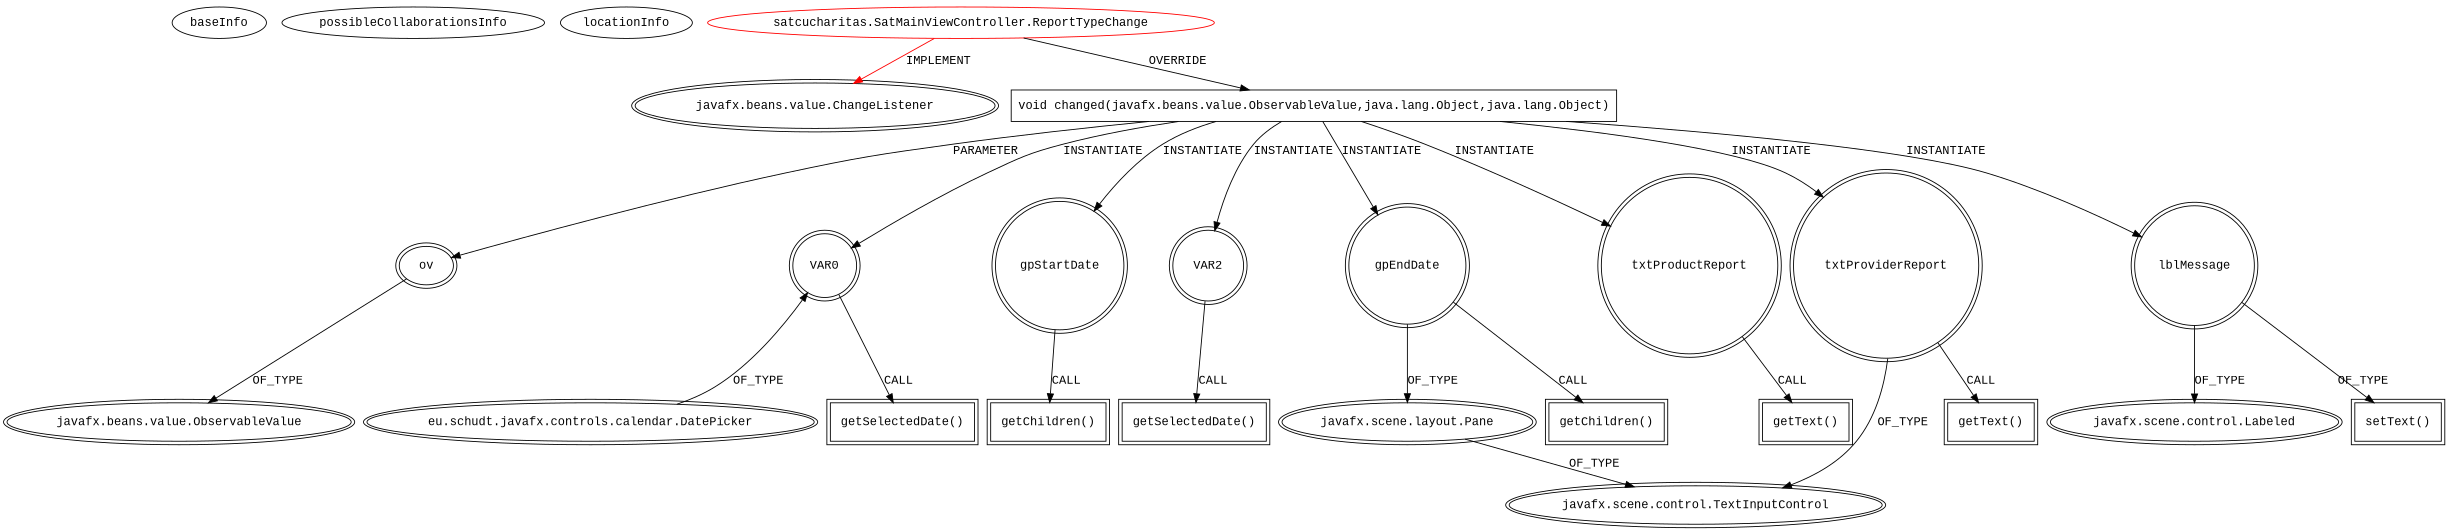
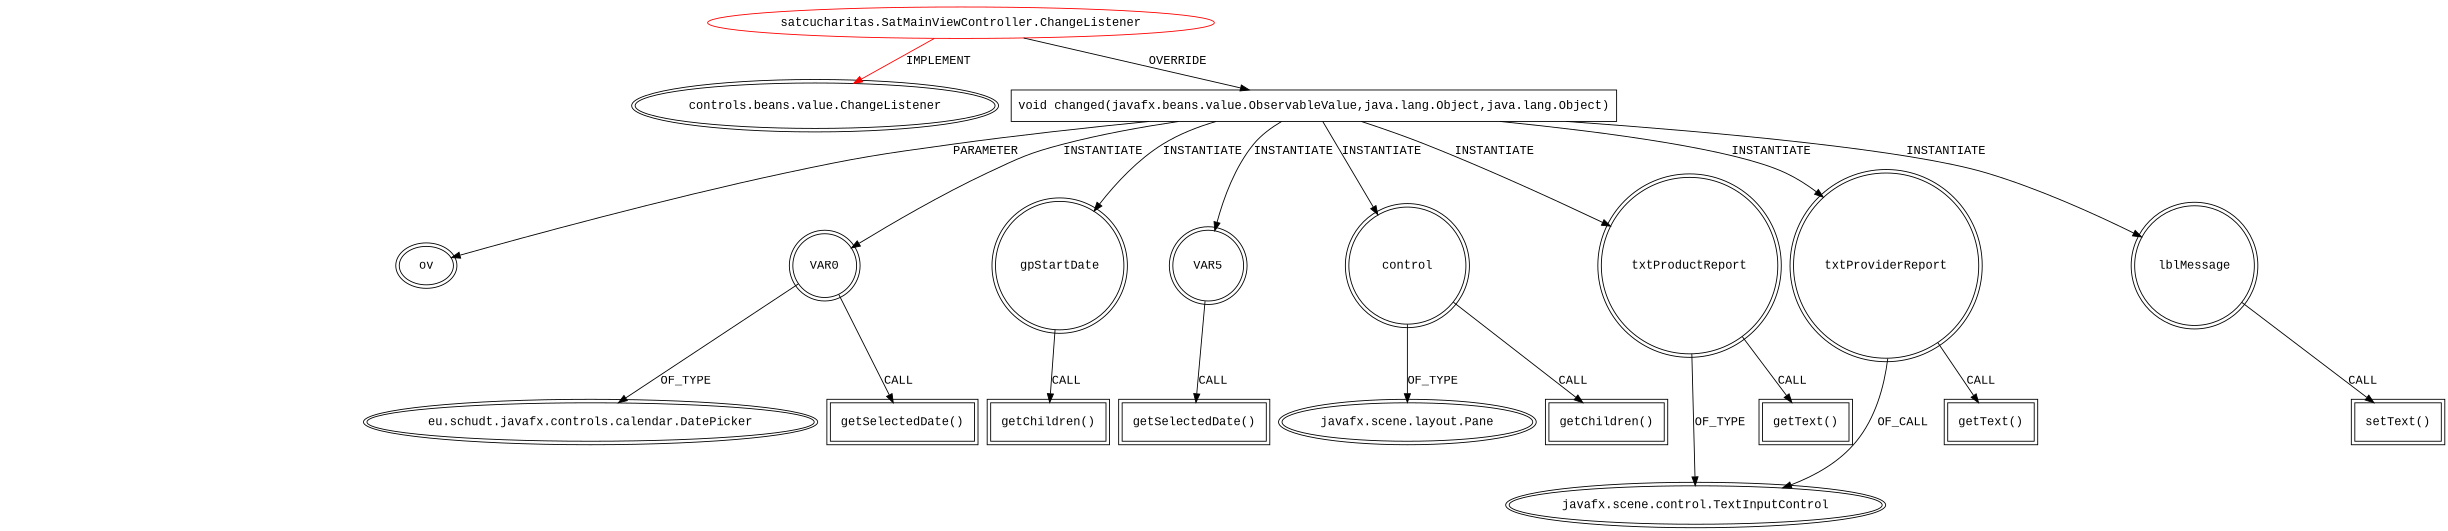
  digraph {
    fontname="Liberation Mono"
    node [fontname="Liberation Mono" isFrameworkType=true vertexType=VARIABLE_EXPRESION peripheries=2]
    edge [fontname="Liberation Mono"]
-   baseInfo [category=extension_graph graphId=1856 isAnonymous=false possibleRelation=false isFrameworkType="" vertexType="" peripheries=""]
-   possibleCollaborationsInfo [isFrameworkType="" vertexType="" peripheries=""]
-   locationInfo [contextSignature=ReportTypeChange filePath="/amr390-SAT/SAT-master/src/satcucharitas/SatMainViewController.java" graphId=1856 projectName="amr390-SAT" isFrameworkType="" vertexType="" peripheries=""]
-   n4 [color=red isFrameworkType=false label="satcucharitas.SatMainViewController.ReportTypeChange" vertexType=ROOT_CLIENT_CLASS_DECLARATION peripheries=""]
-   n5 [label="javafx.beans.value.ChangeListener" vertexType=FRAMEWORK_INTERFACE_TYPE]
+   n4 [color=red isFrameworkType=false label="satcucharitas.SatMainViewController.ChangeListener" vertexType=ROOT_CLIENT_CLASS_DECLARATION peripheries=""]
+   n5 [label="controls.beans.value.ChangeListener" vertexType=FRAMEWORK_INTERFACE_TYPE]
    n6 [isFrameworkType=false label="void changed(javafx.beans.value.ObservableValue,java.lang.Object,java.lang.Object)" shape=box vertexType=OVERRIDING_METHOD_DECLARATION peripheries=""]
    n7 [label=ov vertexType=PARAMETER_DECLARATION]
    n8 [label=VAR0 shape=circle]
    n9 [label=gpStartDate shape=circle]
-   n10 [label=VAR2 shape=circle]
-   n11 [label=gpEndDate shape=circle]
+   n10 [label=VAR5 shape=circle]
+   n11 [label=control shape=circle]
    n12 [label=txtProductReport shape=circle]
    n13 [label=txtProviderReport shape=circle]
    n14 [label=lblMessage shape=circle]
-   n15 [label="javafx.beans.value.ObservableValue" vertexType=FRAMEWORK_INTERFACE_TYPE]
    n16 [label="eu.schudt.javafx.controls.calendar.DatePicker" vertexType=FRAMEWORK_CLASS_TYPE]
    n17 [label="getSelectedDate()" shape=box vertexType=INSIDE_CALL]
    n18 [label="getChildren()" shape=box vertexType=INSIDE_CALL]
    n19 [label="getSelectedDate()" shape=box vertexType=INSIDE_CALL]
    n20 [label="javafx.scene.layout.Pane" vertexType=FRAMEWORK_CLASS_TYPE]
    n21 [label="getChildren()" shape=box vertexType=INSIDE_CALL]
    n22 [label="javafx.scene.control.TextInputControl" vertexType=FRAMEWORK_CLASS_TYPE]
    n23 [label="getText()" shape=box vertexType=INSIDE_CALL]
    n24 [label="getText()" shape=box vertexType=INSIDE_CALL]
-   n25 [label="javafx.scene.control.Labeled" vertexType=FRAMEWORK_CLASS_TYPE]
    n26 [label="setText()" shape=box vertexType=INSIDE_CALL]
    n4 -> n5 [color=red label=IMPLEMENT]
    n4 -> n6 [label=OVERRIDE]
    n6 -> n7 [label=PARAMETER]
    n6 -> n8 [label=INSTANTIATE]
    n6 -> n9 [label=INSTANTIATE]
    n6 -> n10 [label=INSTANTIATE]
    n6 -> n11 [label=INSTANTIATE]
    n6 -> n12 [label=INSTANTIATE]
    n6 -> n13 [label=INSTANTIATE]
    n6 -> n14 [label=INSTANTIATE]
-   n7 -> n15 [label=OF_TYPE]
-   n16 -> n8 [label=OF_TYPE]
+   n8 -> n16 [label=OF_TYPE]
    n8 -> n17 [label=CALL]
    n9 -> n18 [label=CALL]
    n10 -> n19 [label=CALL]
    n11 -> n20 [label=OF_TYPE]
    n11 -> n21 [label=CALL]
-   n20 -> n22 [label=OF_TYPE]
+   n12 -> n22 [label=OF_TYPE]
    n12 -> n23 [label=CALL]
-   n13 -> n22 [label=OF_TYPE]
+   n13 -> n22 [label=OF_CALL]
    n13 -> n24 [label=CALL]
-   n14 -> n25 [label=OF_TYPE]
-   n14 -> n26 [label=OF_TYPE]
+   n14 -> n26 [label=CALL]
  }
